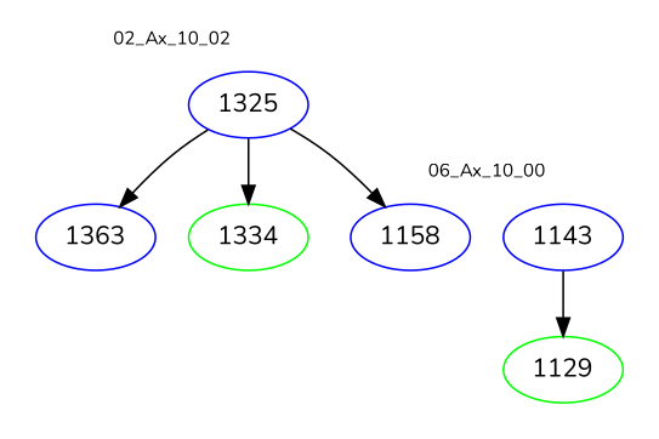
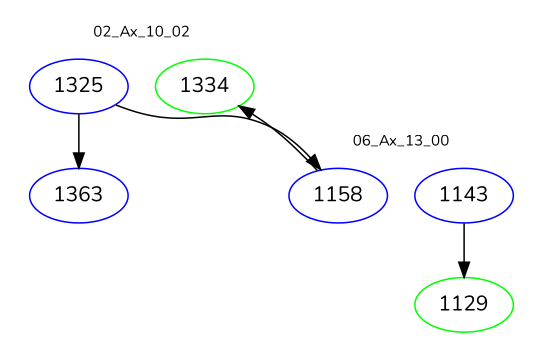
  digraph {
    fontname=Nunito
    node [color=blue fontname=Nunito]
    edge [color=black fontname=Nunito]
    n1 [label=1325]
    n2 [label=1363]
    n3 [color=green label=1334]
    n4 [label=1143]
    n5 [color=green label=1129]
    n6 [label=1158]
    subgraph cluster_1 {
      color=white
      fontsize=10
      label="02_Ax_10_02"
      n1
      n2
      n3
    }
    subgraph cluster_2 {
      color=white
      fontsize=10
-     label="06_Ax_10_00"
+     label="06_Ax_13_00"
      n4
      n5
      n6
    }
    n1 -> n2
-   n1 -> n3
+   n6 -> n3
    n1 -> n6
    n4 -> n5
  }
